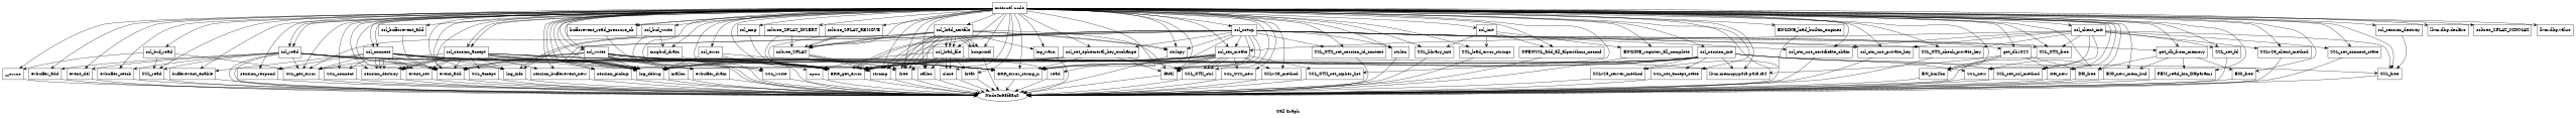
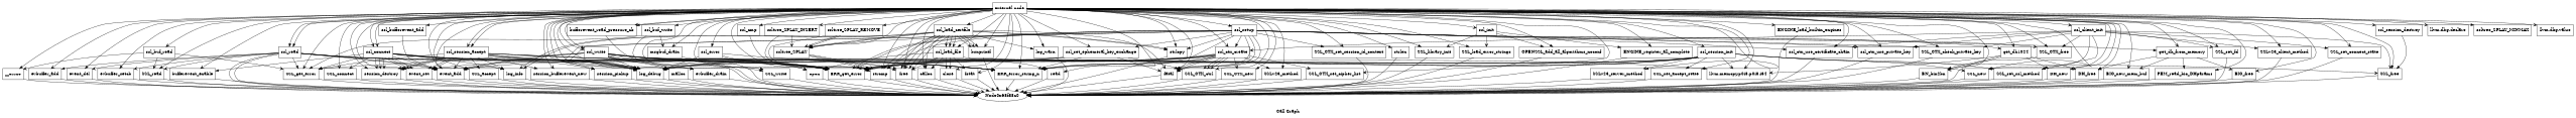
  digraph {
    label="Call Graph"
    node [shape=record]
    edge [arrowhead=normal]
    n1 [label="{external node}"]
    n2 [label="{ssl_connect}"]
    n3 [label="{llvm.dbg.declare}"]
    n4 [label="{log_debug}"]
    n5 [label="{session_destroy}"]
    n6 [label="{SSL_connect}"]
    n7 [label="{SSL_get_error}"]
    n8 [label="{ssl_error}"]
    n9 [label="{event_set}"]
    n10 [label="{ssl_read}"]
    n11 [label="{ssl_write}"]
    n12 [label="{log_info}"]
    n13 [label="{bufferevent_enable}"]
-   n14 [label="{session_respond}"]
    n15 [label="{event_add}"]
    n16 [label="{SSL_read}"]
    n17 [label="{evbuffer_add}"]
    n18 [label="{ssl_bufferevent_add}"]
    n19 [label="{event_del}"]
    n20 [label="{evbuffer_setcb}"]
    n21 [label="{bufferevent_read_pressure_cb}"]
    n22 [label="{malloc}"]
    n23 [label="{llvm.memcpy.p0i8.p0i8.i64}"]
    n24 [label="{SSL_write}"]
    n25 [label="{evbuffer_drain}"]
    n26 [label="{free}"]
    n27 [label="{ssl_cmp}"]
    n28 [label="{strcmp}"]
    n29 [label="{ssltree_SPLAY_INSERT}"]
    n30 [label="{ssltree_SPLAY}"]
    n31 [label="{ssltree_SPLAY_REMOVE}"]
    n32 [label="{ssltree_SPLAY_MINMAX}"]
    n33 [label="{ssl_load_file}"]
    n34 [label="{open}"]
    n35 [label="{fstat}"]
    n36 [label="{calloc}"]
    n37 [label="{read}"]
    n38 [label="{close}"]
    n39 [label="{ssl_ctx_create}"]
    n40 [label="{SSL_CTX_new}"]
    n41 [label="{SSLv23_method}"]
    n42 [label="{fatal}"]
    n43 [label="{SSL_CTX_ctrl}"]
    n44 [label="{SSL_CTX_set_cipher_list}"]
    n45 [label="{ssl_load_certfile}"]
    n46 [label="{strlcpy}"]
    n47 [label="{log_warn}"]
    n48 [label="{bsnprintf}"]
    n49 [label="{ssl_init}"]
    n50 [label="{SSL_library_init}"]
    n51 [label="{SSL_load_error_strings}"]
    n52 [label="{OPENSSL_add_all_algorithms_noconf}"]
    n53 [label="{ENGINE_load_builtin_engines}"]
    n54 [label="{ENGINE_register_all_complete}"]
    n55 [label="{ssl_setup}"]
    n56 [label="{ssl_ctx_use_certificate_chain}"]
    n57 [label="{ssl_ctx_use_private_key}"]
    n58 [label="{SSL_CTX_check_private_key}"]
    n59 [label="{SSL_CTX_set_session_id_context}"]
    n60 [label="{strlen}"]
    n61 [label="{get_dh1024}"]
    n62 [label="{get_dh_from_memory}"]
    n63 [label="{ssl_set_ephemeral_key_exchange}"]
    n64 [label="{SSL_CTX_free}"]
    n65 [label="{ERR_get_error}"]
    n66 [label="{ERR_error_string_n}"]
    n67 [label="{ssl_session_accept}"]
    n68 [label="{SSL_accept}"]
    n69 [label="{session_bufferevent_new}"]
    n70 [label="{session_pickup}"]
    n71 [label="{ssl_session_init}"]
    n72 [label="{SSL_new}"]
    n73 [label="{SSL_set_ssl_method}"]
    n74 [label="{SSLv23_server_method}"]
    n75 [label="{SSL_set_fd}"]
    n76 [label="{SSL_set_accept_state}"]
    n77 [label="{SSL_free}"]
    n78 [label="{ssl_client_init}"]
    n79 [label="{SSLv23_client_method}"]
    n80 [label="{SSL_set_connect_state}"]
    n81 [label="{ssl_session_destroy}"]
    n82 [label="{ssl_buf_read}"]
    n83 [label="{__errno}"]
    n84 [label="{ssl_buf_write}"]
    n85 [label="{msgbuf_drain}"]
    n86 [label="{DH_new}"]
    n87 [label="{BN_bin2bn}"]
    n88 [label="{DH_free}"]
    n89 [label="{BIO_new_mem_buf}"]
    n90 [label="{PEM_read_bio_DHparams}"]
    n91 [label="{BIO_free}"]
    n92 [label="{llvm.dbg.value}"]
    n93 [label=Node0x68f88c0 shape=""]
    n1 -> n2 [arrowhead=vee]
    n1 -> n2 [arrowhead=vee]
    n1 -> n3 [arrowhead=vee]
    n1 -> n4
    n1 -> n5
    n1 -> n6 [arrowhead=vee]
    n1 -> n7 [arrowhead=vee]
    n1 -> n8
    n1 -> n9
    n1 -> n10
    n1 -> n10
    n1 -> n11 [arrowhead=vee]
    n1 -> n11
    n1 -> n12
    n1 -> n13 [arrowhead=vee]
-   n1 -> n14
    n1 -> n15
    n1 -> n16
    n1 -> n17 [arrowhead=vee]
    n1 -> n18
    n1 -> n19
    n1 -> n20
    n1 -> n21 [arrowhead=vee]
    n1 -> n21
    n1 -> n22
    n1 -> n23 [arrowhead=vee]
    n1 -> n24 [arrowhead=vee]
    n1 -> n25 [arrowhead=vee]
    n1 -> n26
    n1 -> n27
    n1 -> n28 [arrowhead=vee]
    n1 -> n29 [arrowhead=vee]
    n1 -> n30
    n1 -> n31
    n1 -> n32
    n1 -> n33
    n1 -> n34 [arrowhead=vee]
    n1 -> n35 [arrowhead=vee]
    n1 -> n36
    n1 -> n37
    n1 -> n38 [arrowhead=vee]
    n1 -> n39 [arrowhead=vee]
    n1 -> n40
    n1 -> n41
    n1 -> n42 [arrowhead=vee]
    n1 -> n43 [arrowhead=vee]
    n1 -> n44 [arrowhead=vee]
    n1 -> n45
    n1 -> n46
    n1 -> n47
    n1 -> n48 [arrowhead=vee]
    n1 -> n49 [arrowhead=vee]
    n1 -> n50
    n1 -> n51
    n1 -> n52
    n1 -> n53 [arrowhead=vee]
    n1 -> n54
    n1 -> n55
    n1 -> n56
    n1 -> n57 [arrowhead=vee]
    n1 -> n58
    n1 -> n59 [arrowhead=vee]
    n1 -> n60
    n1 -> n61 [arrowhead=vee]
    n1 -> n62 [arrowhead=vee]
    n1 -> n63 [arrowhead=vee]
    n1 -> n64
    n1 -> n65
    n1 -> n66
    n1 -> n67 [arrowhead=vee]
    n1 -> n67
    n1 -> n68
    n1 -> n69 [arrowhead=vee]
    n1 -> n70
    n1 -> n71 [arrowhead=vee]
    n1 -> n72 [arrowhead=vee]
    n1 -> n73
    n1 -> n74
    n1 -> n75 [arrowhead=vee]
    n1 -> n76
    n1 -> n77
    n1 -> n78 [arrowhead=vee]
    n1 -> n79
    n1 -> n80 [arrowhead=vee]
    n1 -> n81 [arrowhead=vee]
    n1 -> n82 [arrowhead=vee]
    n1 -> n83
    n1 -> n84
    n1 -> n85 [arrowhead=vee]
    n1 -> n86
    n1 -> n87 [arrowhead=vee]
    n1 -> n88 [arrowhead=vee]
    n1 -> n89 [arrowhead=vee]
    n1 -> n90
    n1 -> n91 [arrowhead=vee]
    n1 -> n92 [arrowhead=vee]
    n2 -> n4
    n2 -> n4 [arrowhead=vee]
    n2 -> n4 [arrowhead=vee]
    n2 -> n5 [arrowhead=vee]
    n2 -> n5 [arrowhead=vee]
    n2 -> n5 [arrowhead=vee]
    n2 -> n6 [arrowhead=vee]
    n2 -> n7
    n2 -> n9 [arrowhead=vee]
    n2 -> n9 [arrowhead=vee]
    n2 -> n9
    n2 -> n12
    n2 -> n13
-   n2 -> n14
    n2 -> n15 [arrowhead=vee]
    n2 -> n65 [arrowhead=vee]
    n2 -> n65 [arrowhead=vee]
    n2 -> n66
    n4 -> n93
    n5 -> n93
    n6 -> n93 [arrowhead=vee]
    n7 -> n93
    n8 -> n4
    n8 -> n65
    n8 -> n65
    n8 -> n66 [arrowhead=vee]
    n9 -> n93
    n10 -> n4 [arrowhead=vee]
    n10 -> n7
    n10 -> n15 [arrowhead=vee]
    n10 -> n15 [arrowhead=vee]
    n10 -> n16 [arrowhead=vee]
    n10 -> n17
    n10 -> n19 [arrowhead=vee]
    n10 -> n20 [arrowhead=vee]
    n10 -> n65 [arrowhead=vee]
    n10 -> n65 [arrowhead=vee]
    n10 -> n66 [arrowhead=vee]
    n10 -> n93
    n10 -> n93
    n11 -> n4 [arrowhead=vee]
    n11 -> n7
    n11 -> n15
    n11 -> n15 [arrowhead=vee]
    n11 -> n22
    n11 -> n23
    n11 -> n24
    n11 -> n25
    n11 -> n26
    n11 -> n26
    n11 -> n65 [arrowhead=vee]
    n11 -> n65
    n11 -> n66 [arrowhead=vee]
    n11 -> n93 [arrowhead=vee]
    n11 -> n93
    n12 -> n93
    n13 -> n93
-   n14 -> n93
    n15 -> n93
    n16 -> n93
    n17 -> n93
    n18 -> n15
    n19 -> n93 [arrowhead=vee]
    n20 -> n93
    n21 -> n93 [arrowhead=vee]
    n22 -> n93 [arrowhead=vee]
    n24 -> n93
    n25 -> n93
    n26 -> n93 [arrowhead=vee]
    n27 -> n28
    n28 -> n93
    n29 -> n28 [arrowhead=vee]
    n29 -> n30 [arrowhead=vee]
    n30 -> n28
    n30 -> n28 [arrowhead=vee]
    n30 -> n28 [arrowhead=vee]
    n31 -> n28 [arrowhead=vee]
    n31 -> n30 [arrowhead=vee]
    n31 -> n30
    n33 -> n26 [arrowhead=vee]
    n33 -> n34
    n33 -> n35 [arrowhead=vee]
    n33 -> n36
    n33 -> n37
    n33 -> n38
    n33 -> n38 [arrowhead=vee]
    n34 -> n93
    n35 -> n93
    n36 -> n93 [arrowhead=vee]
    n37 -> n93
    n38 -> n93
    n39 -> n4 [arrowhead=vee]
    n39 -> n4
    n39 -> n40 [arrowhead=vee]
    n39 -> n41
    n39 -> n42
    n39 -> n42 [arrowhead=vee]
    n39 -> n43 [arrowhead=vee]
    n39 -> n43 [arrowhead=vee]
    n39 -> n43 [arrowhead=vee]
    n39 -> n44 [arrowhead=vee]
    n39 -> n65 [arrowhead=vee]
    n39 -> n65
    n39 -> n65
    n39 -> n65 [arrowhead=vee]
    n39 -> n66 [arrowhead=vee]
    n39 -> n66 [arrowhead=vee]
    n40 -> n93 [arrowhead=vee]
    n41 -> n93 [arrowhead=vee]
    n42 -> n93 [arrowhead=vee]
    n43 -> n93
    n44 -> n93
    n45 -> n12 [arrowhead=vee]
    n45 -> n12
    n45 -> n26
    n45 -> n26 [arrowhead=vee]
    n45 -> n26
    n45 -> n26 [arrowhead=vee]
    n45 -> n28
    n45 -> n28 [arrowhead=vee]
    n45 -> n30 [arrowhead=vee]
    n45 -> n30
    n45 -> n33
    n45 -> n33
    n45 -> n33 [arrowhead=vee]
    n45 -> n36
    n45 -> n42 [arrowhead=vee]
    n45 -> n46
    n45 -> n46
    n45 -> n47
    n45 -> n48 [arrowhead=vee]
    n45 -> n48 [arrowhead=vee]
    n45 -> n48
    n46 -> n93
    n47 -> n93
    n48 -> n93
    n49 -> n50 [arrowhead=vee]
    n49 -> n51 [arrowhead=vee]
    n49 -> n52
    n49 -> n54
    n50 -> n93
    n51 -> n93 [arrowhead=vee]
    n52 -> n93
    n53 -> n93
    n54 -> n93
    n55 -> n4
    n55 -> n4
    n55 -> n28
    n55 -> n30 [arrowhead=vee]
    n55 -> n39
    n55 -> n42
    n55 -> n42 [arrowhead=vee]
    n55 -> n42
    n55 -> n46
    n55 -> n56
    n55 -> n57 [arrowhead=vee]
    n55 -> n58
    n55 -> n59
-   n55 -> n60 [arrowhead=vee]
    n55 -> n61 [arrowhead=vee]
    n55 -> n62
    n55 -> n63 [arrowhead=vee]
    n55 -> n64 [arrowhead=vee]
    n55 -> n65 [arrowhead=vee]
    n55 -> n65
    n55 -> n66 [arrowhead=vee]
    n56 -> n93 [arrowhead=vee]
    n57 -> n93 [arrowhead=vee]
    n58 -> n93 [arrowhead=vee]
    n59 -> n93
    n60 -> n93 [arrowhead=vee]
    n61 -> n23 [arrowhead=vee]
    n61 -> n86
    n61 -> n87
    n61 -> n87 [arrowhead=vee]
    n61 -> n88 [arrowhead=vee]
    n62 -> n88
    n62 -> n89 [arrowhead=vee]
    n62 -> n90
    n62 -> n91 [arrowhead=vee]
    n63 -> n4
    n63 -> n42 [arrowhead=vee]
    n63 -> n43
    n63 -> n65
    n63 -> n65
    n63 -> n66 [arrowhead=vee]
    n64 -> n93
    n65 -> n93
    n66 -> n93 [arrowhead=vee]
    n67 -> n4
    n67 -> n4
    n67 -> n4
    n67 -> n5
    n67 -> n5
    n67 -> n5
    n67 -> n7
    n67 -> n9 [arrowhead=vee]
    n67 -> n9
    n67 -> n12 [arrowhead=vee]
    n67 -> n15 [arrowhead=vee]
    n67 -> n65
    n67 -> n65
    n67 -> n66
    n67 -> n68
    n67 -> n69
    n67 -> n70 [arrowhead=vee]
    n68 -> n93
    n69 -> n93
    n70 -> n93
    n71 -> n4
    n71 -> n4 [arrowhead=vee]
    n71 -> n9 [arrowhead=vee]
    n71 -> n15
    n71 -> n23 [arrowhead=vee]
    n71 -> n65 [arrowhead=vee]
    n71 -> n65 [arrowhead=vee]
    n71 -> n66 [arrowhead=vee]
    n71 -> n72 [arrowhead=vee]
    n71 -> n73
    n71 -> n74 [arrowhead=vee]
    n71 -> n76
    n71 -> n77 [arrowhead=vee]
    n72 -> n93
    n73 -> n93
    n74 -> n93 [arrowhead=vee]
    n75 -> n93
    n76 -> n93
    n77 -> n93 [arrowhead=vee]
    n78 -> n39 [arrowhead=vee]
    n78 -> n56 [arrowhead=vee]
    n78 -> n57
    n78 -> n58
    n78 -> n64
    n78 -> n72
    n78 -> n73
    n78 -> n75 [arrowhead=vee]
    n78 -> n77 [arrowhead=vee]
    n78 -> n79
    n78 -> n80
    n79 -> n93 [arrowhead=vee]
    n80 -> n93
    n81 -> n77
    n82 -> n7 [arrowhead=vee]
    n82 -> n16 [arrowhead=vee]
    n82 -> n83 [arrowhead=vee]
    n83 -> n93
    n84 -> n7
    n84 -> n24 [arrowhead=vee]
    n84 -> n85 [arrowhead=vee]
-   n85 -> n93 [arrowhead=vee]
+   n85 -> n34 [arrowhead=vee]
    n86 -> n93
    n87 -> n93 [arrowhead=vee]
    n88 -> n93 [arrowhead=vee]
    n89 -> n93
    n90 -> n93 [arrowhead=vee]
    n91 -> n93
  }
